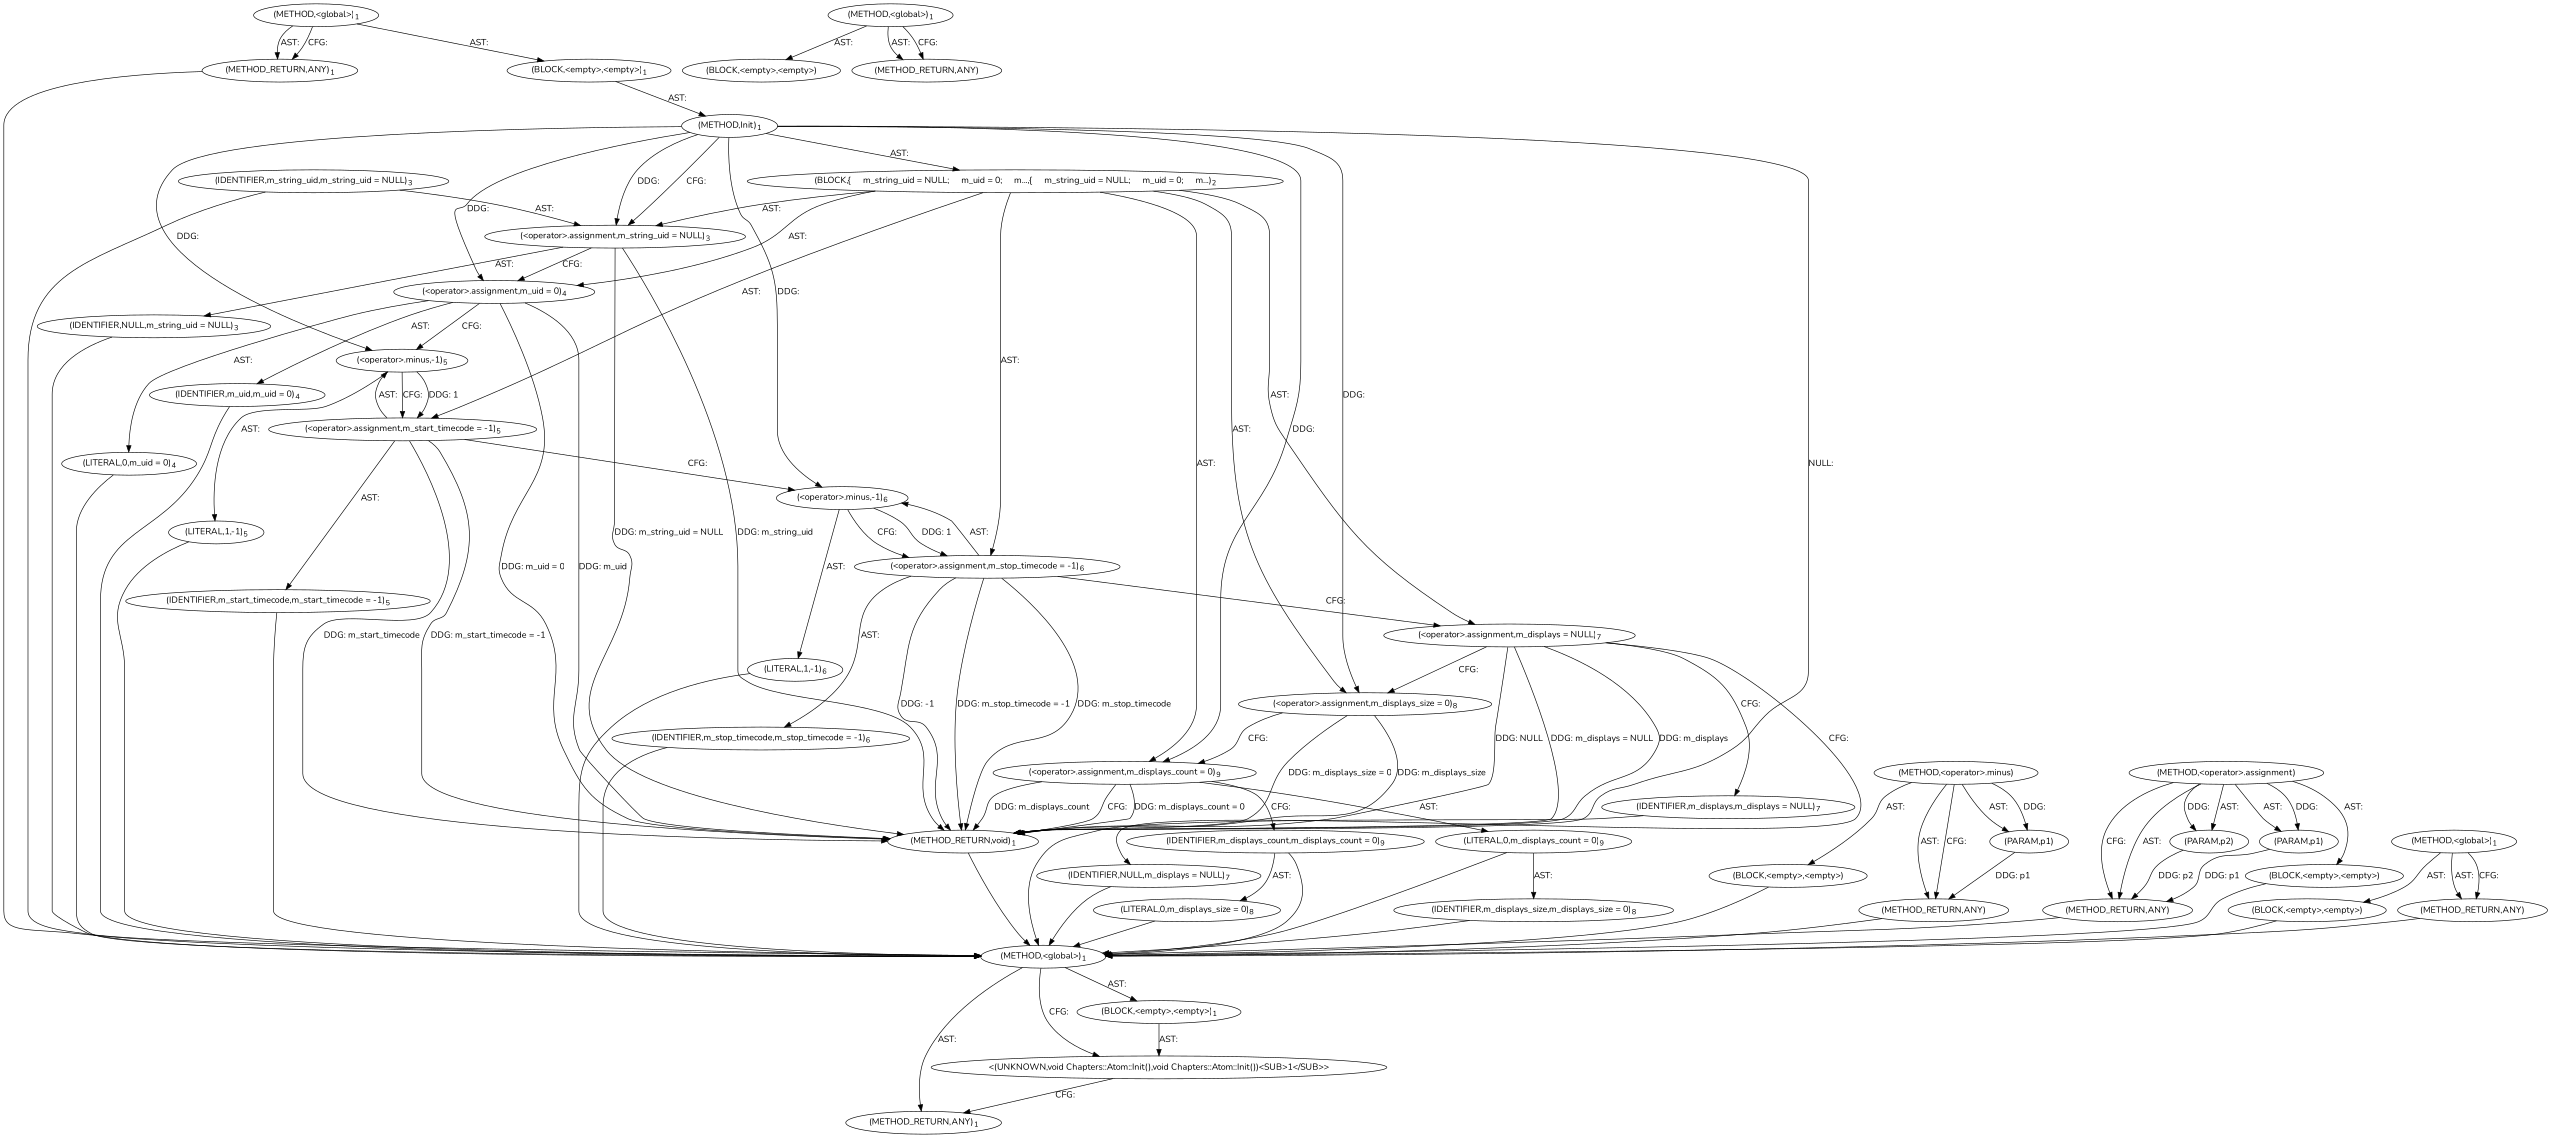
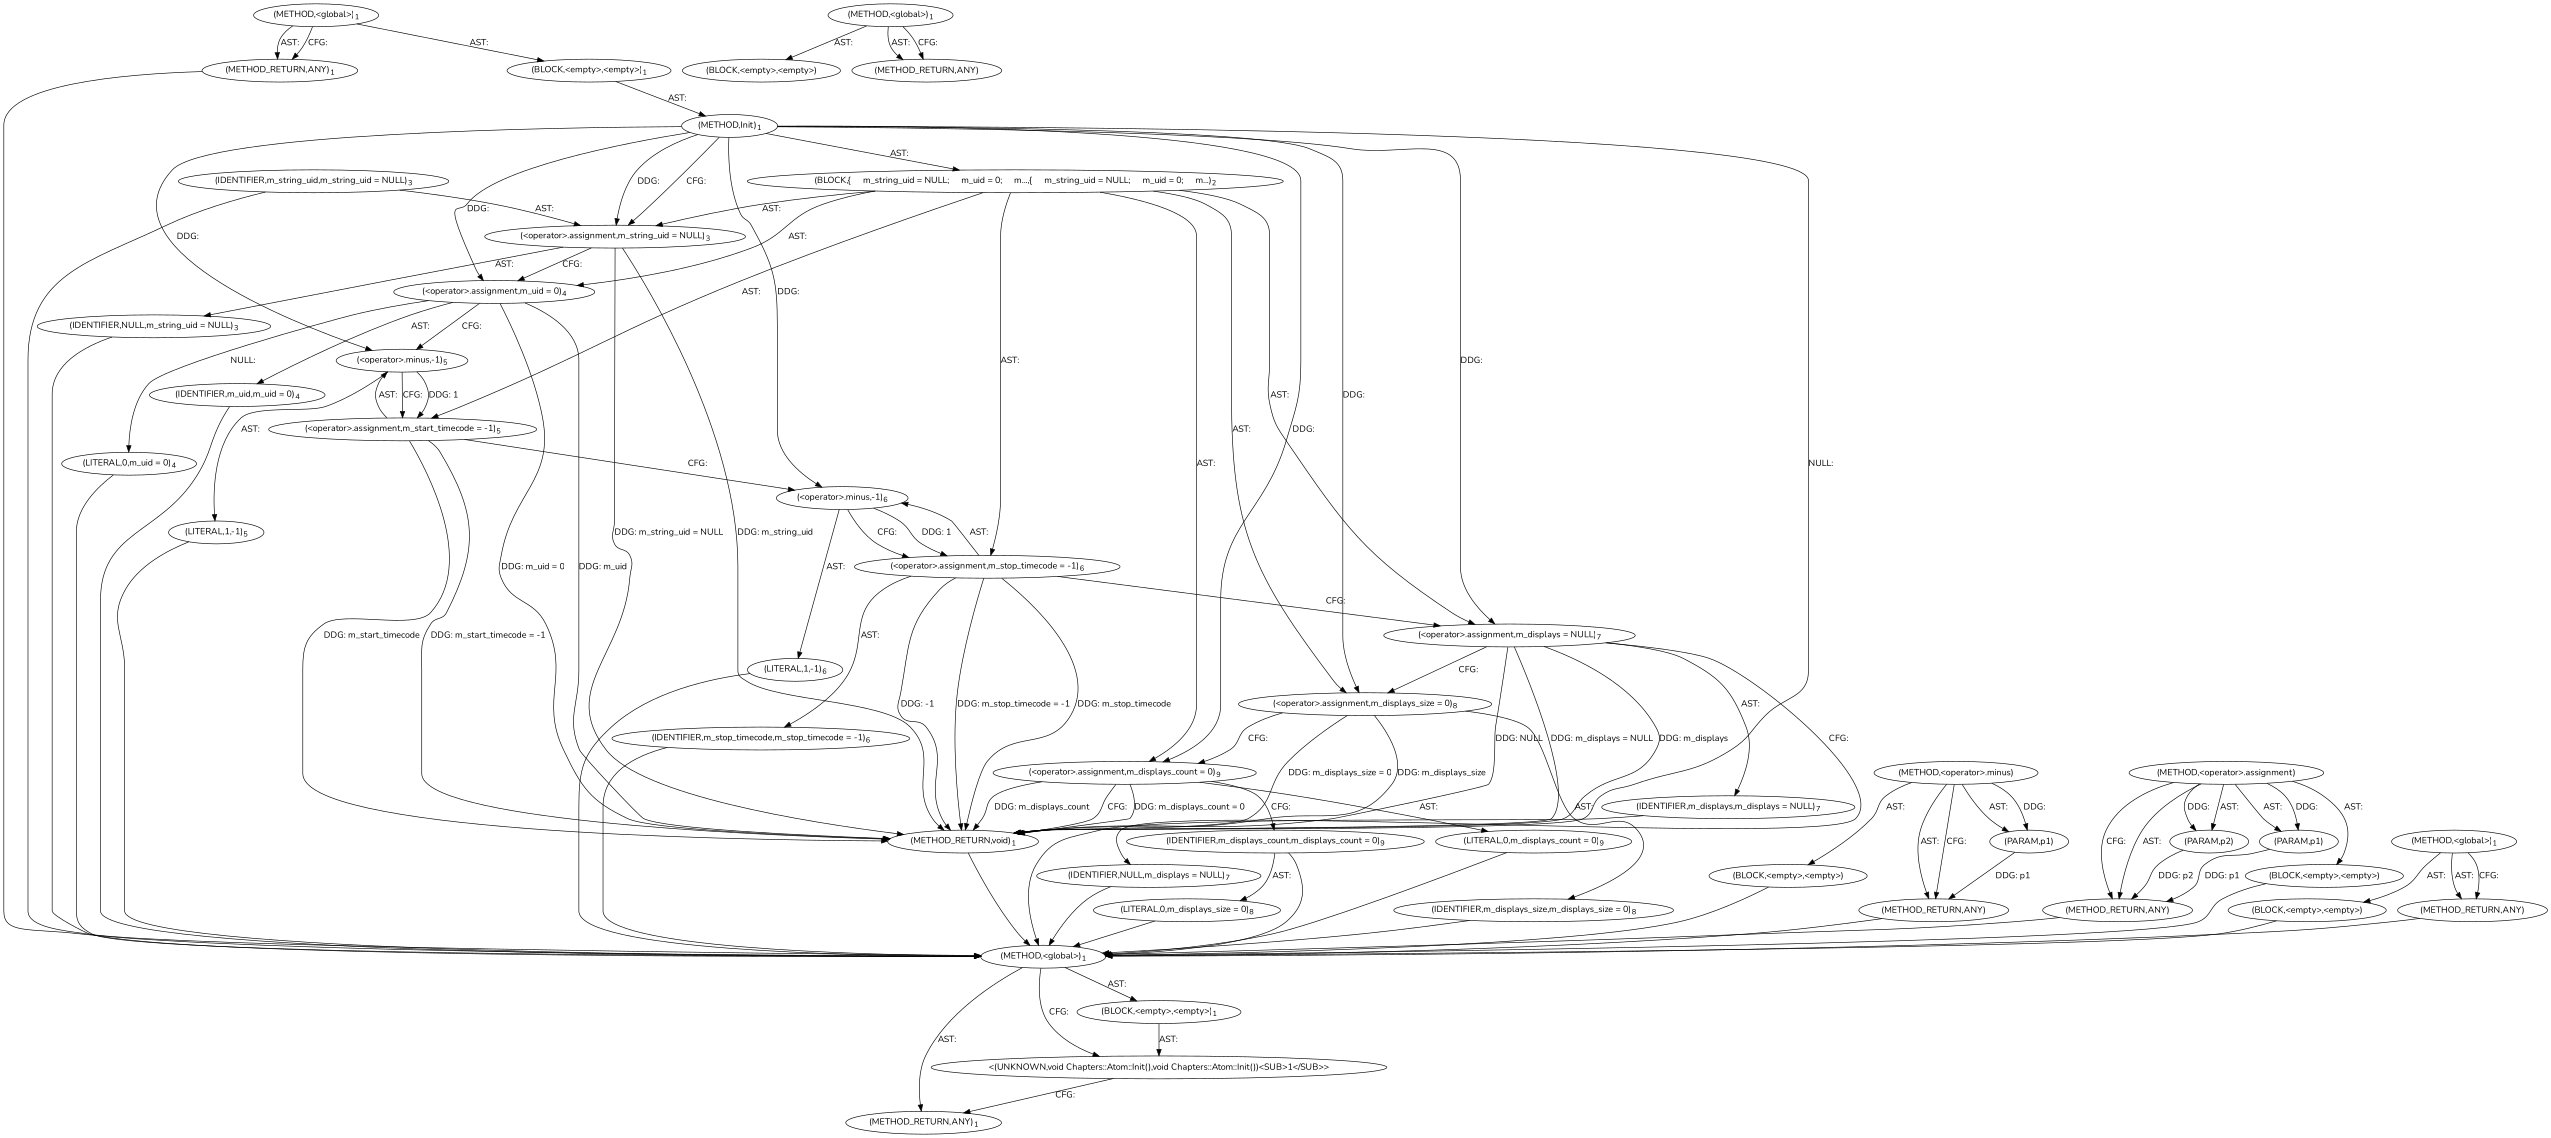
  digraph {
    fontname=Nunito
    node [fontname=Nunito]
    edge [fontname=Nunito]
    n1 [label=<(METHOD,&lt;global&gt;)<SUB>1</SUB>>]
    n2 [label=<(BLOCK,&lt;empty&gt;,&lt;empty&gt;)<SUB>1</SUB>>]
    n3 [label=<(METHOD_RETURN,ANY)<SUB>1</SUB>>]
    n4 [label=<(METHOD,Init)<SUB>1</SUB>>]
    n5 [label=<(METHOD,&lt;global&gt;)<SUB>1</SUB>>]
    n6 [label=<(BLOCK,{     m_string_uid = NULL;     m_uid = 0;     m...,{     m_string_uid = NULL;     m_uid = 0;     m...)<SUB>2</SUB>>]
    n7 [label=<(&lt;operator&gt;.assignment,m_string_uid = NULL)<SUB>3</SUB>>]
    n8 [label=<(&lt;operator&gt;.assignment,m_uid = 0)<SUB>4</SUB>>]
    n9 [label=<(&lt;operator&gt;.minus,-1)<SUB>5</SUB>>]
    n10 [label=<(&lt;operator&gt;.minus,-1)<SUB>6</SUB>>]
    n11 [label=<(&lt;operator&gt;.assignment,m_displays = NULL)<SUB>7</SUB>>]
    n12 [label=<(&lt;operator&gt;.assignment,m_displays_size = 0)<SUB>8</SUB>>]
    n13 [label=<(&lt;operator&gt;.assignment,m_displays_count = 0)<SUB>9</SUB>>]
    n14 [label=<(METHOD_RETURN,void)<SUB>1</SUB>>]
    n15 [label=<(&lt;operator&gt;.assignment,m_start_timecode = -1)<SUB>5</SUB>>]
    n16 [label=<(&lt;operator&gt;.assignment,m_stop_timecode = -1)<SUB>6</SUB>>]
    n17 [label=<(IDENTIFIER,NULL,m_string_uid = NULL)<SUB>3</SUB>>]
    n18 [label=<(IDENTIFIER,m_uid,m_uid = 0)<SUB>4</SUB>>]
    n19 [label=<(LITERAL,0,m_uid = 0)<SUB>4</SUB>>]
    n20 [label=<(LITERAL,1,-1)<SUB>5</SUB>>]
    n21 [label=<(LITERAL,1,-1)<SUB>6</SUB>>]
    n22 [label=<(IDENTIFIER,m_displays,m_displays = NULL)<SUB>7</SUB>>]
    n23 [label=<(IDENTIFIER,NULL,m_displays = NULL)<SUB>7</SUB>>]
    n24 [label=<(IDENTIFIER,m_displays_size,m_displays_size = 0)<SUB>8</SUB>>]
    n25 [label=<(IDENTIFIER,m_displays_count,m_displays_count = 0)<SUB>9</SUB>>]
    n26 [label=<(LITERAL,0,m_displays_count = 0)<SUB>9</SUB>>]
-   n27 [label=<(IDENTIFIER,m_start_timecode,m_start_timecode = -1)<SUB>5</SUB>>]
    n28 [label=<(IDENTIFIER,m_stop_timecode,m_stop_timecode = -1)<SUB>6</SUB>>]
    n29 [label=<(IDENTIFIER,m_string_uid,m_string_uid = NULL)<SUB>3</SUB>>]
    n30 [label=<(BLOCK,&lt;empty&gt;,&lt;empty&gt;)<SUB>1</SUB>>]
    n31 [label="<(UNKNOWN,void Chapters::Atom::Init(),void Chapters::Atom::Init())<SUB>1</SUB>>"]
    n32 [label=<(METHOD_RETURN,ANY)<SUB>1</SUB>>]
    n33 [label=<(LITERAL,0,m_displays_size = 0)<SUB>8</SUB>>]
    n34 [label=<(METHOD,&lt;operator&gt;.minus)>]
    n35 [label=<(PARAM,p1)>]
    n36 [label=<(BLOCK,&lt;empty&gt;,&lt;empty&gt;)>]
    n37 [label=<(METHOD_RETURN,ANY)>]
    n38 [label=<(METHOD,&lt;operator&gt;.assignment)>]
    n39 [label=<(PARAM,p1)>]
    n40 [label=<(PARAM,p2)>]
    n41 [label=<(BLOCK,&lt;empty&gt;,&lt;empty&gt;)>]
    n42 [label=<(METHOD_RETURN,ANY)>]
    n43 [label=<(METHOD,&lt;global&gt;)<SUB>1</SUB>>]
    n44 [label=<(BLOCK,&lt;empty&gt;,&lt;empty&gt;)>]
    n45 [label=<(METHOD_RETURN,ANY)>]
    n46 [label=<(METHOD,&lt;global&gt;)<SUB>1</SUB>>]
    n47 [label=<(BLOCK,&lt;empty&gt;,&lt;empty&gt;)>]
    n48 [label=<(METHOD_RETURN,ANY)>]
    n1 -> n2 [label="AST: "]
    n1 -> n3 [label="AST: "]
    n1 -> n3 [label="CFG: "]
    n2 -> n4 [label="AST: "]
    n3 -> n5
    n4 -> n6 [label="AST: "]
    n4 -> n7 [label="CFG: "]
    n4 -> n7 [label="DDG: "]
    n4 -> n8 [label="DDG: "]
    n4 -> n9 [label="DDG: "]
    n4 -> n10 [label="DDG: "]
+   n4 -> n11 [label="DDG: "]
    n4 -> n12 [label="DDG: "]
    n4 -> n13 [label="DDG: "]
    n4 -> n14 [label="NULL: "]
    n5 -> n30 [label="AST: "]
    n5 -> n31 [label="CFG: "]
    n5 -> n32 [label="AST: "]
    n6 -> n7 [label="AST: "]
    n6 -> n8 [label="AST: "]
    n6 -> n11 [label="AST: "]
    n6 -> n12 [label="AST: "]
    n6 -> n13 [label="AST: "]
    n6 -> n15 [label="AST: "]
    n6 -> n16 [label="AST: "]
    n7 -> n8 [label="CFG: "]
    n7 -> n14 [label="DDG: m_string_uid = NULL"]
    n7 -> n14 [label="DDG: m_string_uid"]
    n7 -> n17 [label="AST: "]
    n8 -> n9 [label="CFG: "]
    n8 -> n14 [label="DDG: m_uid = 0"]
    n8 -> n14 [label="DDG: m_uid"]
    n8 -> n18 [label="AST: "]
-   n8 -> n19 [label="AST: "]
+   n8 -> n19 [label="NULL: "]
    n9 -> n15 [label="CFG: "]
    n9 -> n15 [label="DDG: 1"]
    n9 -> n20 [label="AST: "]
    n10 -> n16 [label="CFG: "]
    n10 -> n16 [label="DDG: 1"]
    n10 -> n21 [label="AST: "]
    n11 -> n12 [label="CFG: "]
    n11 -> n14 [label="DDG: NULL"]
    n11 -> n14 [label="DDG: m_displays = NULL"]
    n11 -> n14 [label="DDG: m_displays"]
-   n11 -> n22 [label="CFG: "]
+   n11 -> n22 [label="AST: "]
    n11 -> n23 [label="CFG: "]
    n12 -> n13 [label="CFG: "]
    n12 -> n14 [label="DDG: m_displays_size = 0"]
    n12 -> n14 [label="DDG: m_displays_size"]
-   n26 -> n24 [label="AST: "]
+   n12 -> n24 [label="AST: "]
    n13 -> n14 [label="CFG: "]
    n13 -> n14 [label="DDG: m_displays_count = 0"]
    n13 -> n14 [label="DDG: m_displays_count"]
    n13 -> n25 [label="CFG: "]
    n13 -> n26 [label="AST: "]
    n14 -> n5
    n15 -> n9 [label="AST: "]
    n15 -> n10 [label="CFG: "]
    n15 -> n14 [label="DDG: m_start_timecode = -1"]
    n15 -> n14 [label="DDG: m_start_timecode"]
-   n15 -> n27 [label="AST: "]
    n16 -> n10 [label="AST: "]
    n16 -> n11 [label="CFG: "]
    n16 -> n14 [label="DDG: -1"]
    n16 -> n14 [label="DDG: m_stop_timecode = -1"]
    n16 -> n14 [label="DDG: m_stop_timecode"]
    n16 -> n28 [label="AST: "]
    n17 -> n5
    n18 -> n5
    n19 -> n5
    n20 -> n5
    n21 -> n5
    n22 -> n5
    n23 -> n5
    n24 -> n5
    n25 -> n5
    n25 -> n33 [label="AST: "]
    n26 -> n5
-   n27 -> n5
    n28 -> n5
    n29 -> n5
    n29 -> n7 [label="AST: "]
    n30 -> n31 [label="AST: "]
    n31 -> n32 [label="CFG: "]
    n33 -> n5
    n34 -> n35 [label="AST: "]
    n34 -> n35 [label="DDG: "]
    n34 -> n36 [label="AST: "]
    n34 -> n37 [label="AST: "]
    n34 -> n37 [label="CFG: "]
    n35 -> n37 [label="DDG: p1"]
    n36 -> n5
    n37 -> n5
    n38 -> n39 [label="AST: "]
    n38 -> n39 [label="DDG: "]
    n38 -> n40 [label="AST: "]
    n38 -> n40 [label="DDG: "]
    n38 -> n41 [label="AST: "]
    n38 -> n42 [label="AST: "]
    n38 -> n42 [label="CFG: "]
    n39 -> n42 [label="DDG: p1"]
    n40 -> n42 [label="DDG: p2"]
    n41 -> n5
    n42 -> n5
    n43 -> n44 [label="AST: "]
    n43 -> n45 [label="AST: "]
    n43 -> n45 [label="CFG: "]
    n44 -> n5
    n45 -> n5
    n46 -> n47 [label="AST: "]
    n46 -> n48 [label="AST: "]
    n46 -> n48 [label="CFG: "]
  }
